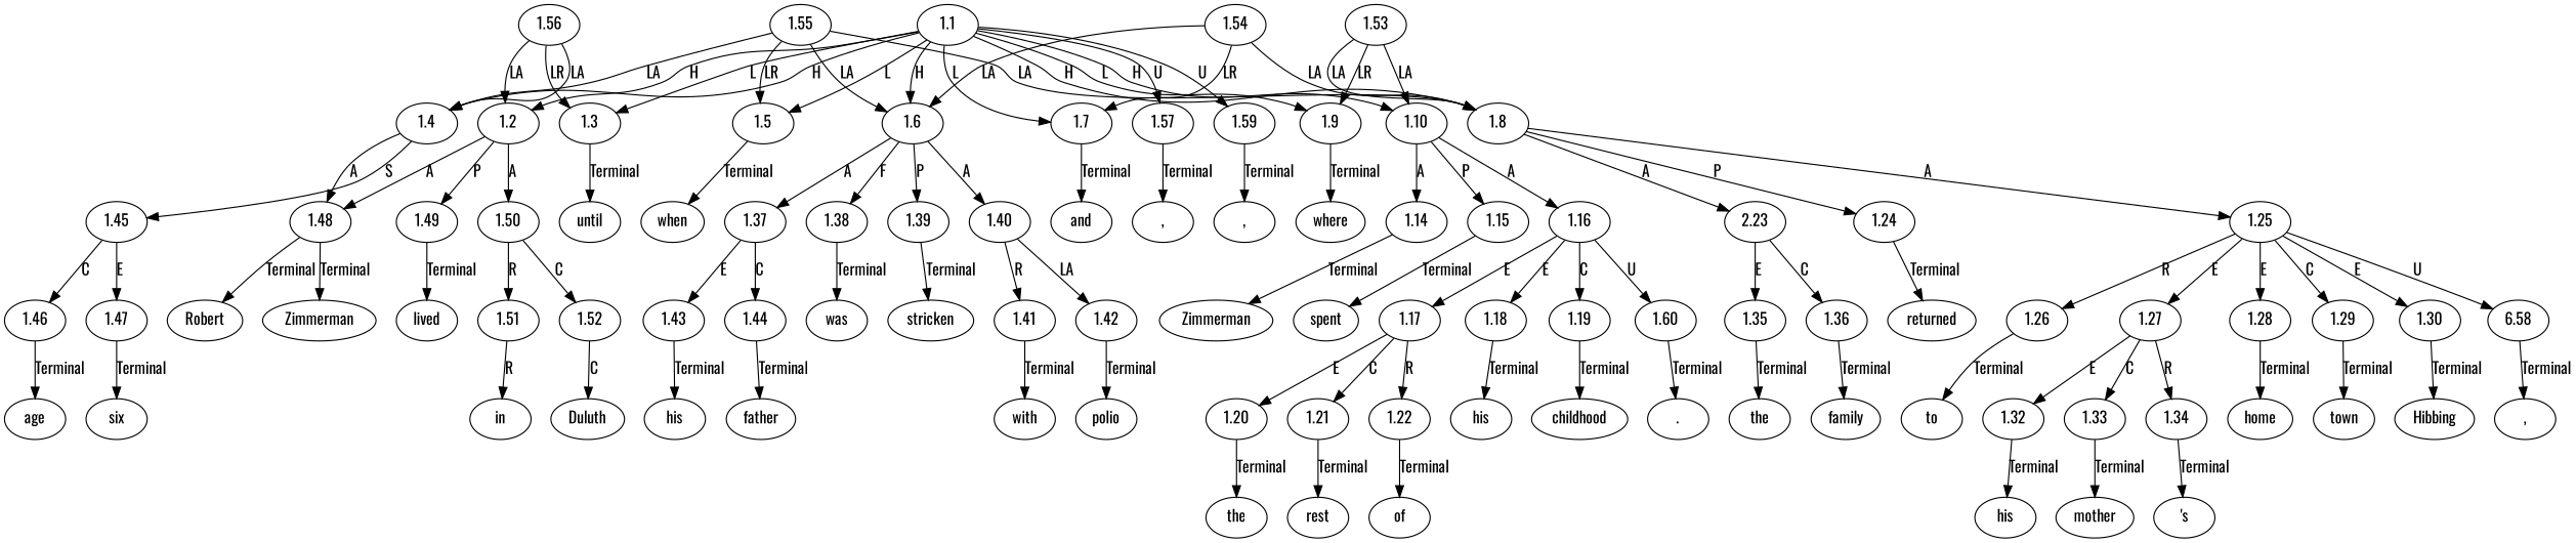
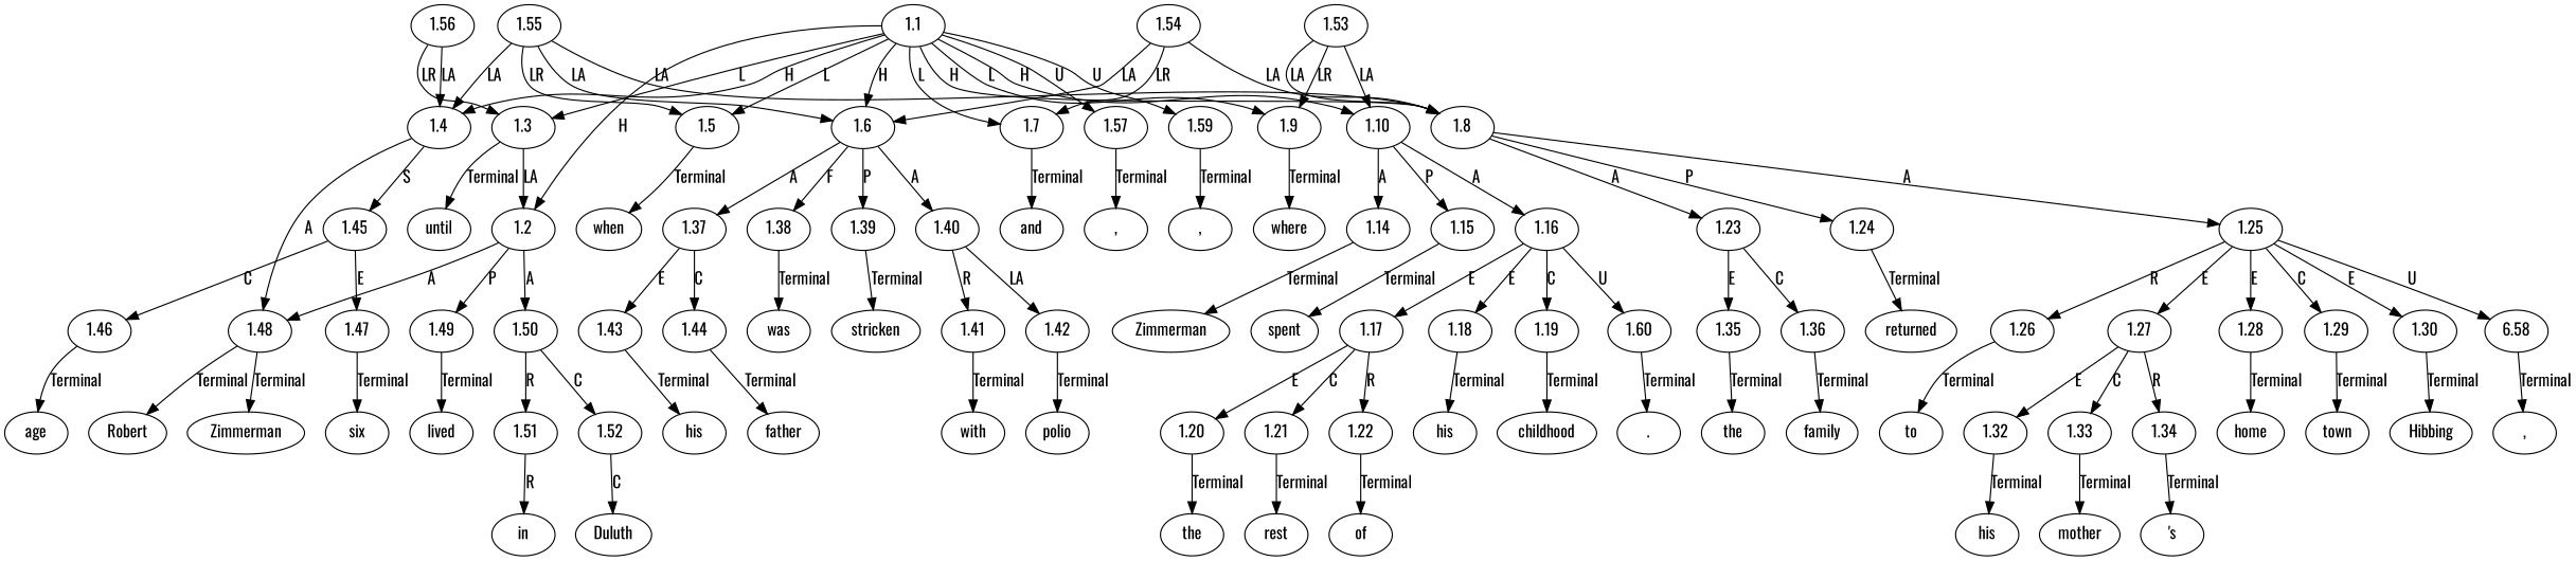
  digraph {
    fontname=Oswald
    node [fontname=Oswald ordering=out]
    edge [fontname=Oswald ordering=out]
    n1 [label=Robert]
    n2 [label=when]
    n3 [label=his]
    n4 [label=father]
    n5 [label=was]
    n6 [label=stricken]
    n7 [label=with]
    n8 [label=polio]
    n9 [label=and]
    n10 [label=the]
    n11 [label=family]
    n12 [label=Zimmerman]
    n13 [label=returned]
    n14 [label=to]
    n15 [label=his]
    n16 [label=mother]
    n17 [label="'s"]
    n18 [label=home]
    n19 [label=town]
    n20 [label=","]
    n21 [label=Hibbing]
    n22 [label=","]
    n23 [label=lived]
    n24 [label=where]
    n25 [label=Zimmerman]
    n26 [label=spent]
    n27 [label=the]
    n28 [label=rest]
    n29 [label=of]
    n30 [label=his]
    n31 [label=childhood]
    n32 [label="."]
    n33 [label=in]
    n34 [label=Duluth]
    n35 [label=until]
    n36 [label=age]
    n37 [label=six]
    n38 [label=","]
    n39 [label=1.1]
    n40 [label=1.2]
    n41 [label=1.3]
    n42 [label=1.4]
    n43 [label=1.5]
    n44 [label=1.6]
    n45 [label=1.7]
    n46 [label=1.8]
    n47 [label=1.9]
    n48 [label=1.10]
    n49 [label=1.57]
    n50 [label=1.59]
    n51 [label=1.48]
    n52 [label=1.49]
    n53 [label=1.50]
    n54 [label=1.45]
    n55 [label=1.37]
    n56 [label=1.38]
    n57 [label=1.39]
    n58 [label=1.40]
-   n59 [label=2.23]
+   n59 [label=1.23]
    n60 [label=1.24]
    n61 [label=1.25]
    n62 [label=1.14]
    n63 [label=1.15]
    n64 [label=1.16]
    n65 [label=1.51]
    n66 [label=1.52]
    n67 [label=1.46]
    n68 [label=1.47]
    n69 [label=1.43]
    n70 [label=1.44]
    n71 [label=1.41]
    n72 [label=1.42]
    n73 [label=1.35]
    n74 [label=1.36]
    n75 [label=1.26]
    n76 [label=1.27]
    n77 [label=1.28]
    n78 [label=1.29]
    n79 [label=1.30]
    n80 [label=6.58]
    n81 [label=1.17]
    n82 [label=1.18]
    n83 [label=1.19]
    n84 [label=1.60]
    n85 [label=1.20]
    n86 [label=1.21]
    n87 [label=1.22]
    n88 [label=1.32]
    n89 [label=1.33]
    n90 [label=1.34]
    n91 [label=1.53]
    n92 [label=1.54]
    n93 [label=1.55]
    n94 [label=1.56]
    n39 -> n40 [label=H]
    n39 -> n41 [label=L]
    n39 -> n42 [label=H]
    n39 -> n43 [label=L]
    n39 -> n44 [label=H]
    n39 -> n45 [label=L]
    n39 -> n46 [label=H]
    n39 -> n47 [label=L]
    n39 -> n48 [label=H]
    n39 -> n49 [label=U]
    n39 -> n50 [label=U]
    n40 -> n51 [label=A]
    n40 -> n52 [label=P]
    n40 -> n53 [label=A]
    n41 -> n35 [label=Terminal]
    n42 -> n51 [label=A]
    n42 -> n54 [label=S]
    n43 -> n2 [label=Terminal]
    n44 -> n55 [label=A]
    n44 -> n56 [label=F]
    n44 -> n57 [label=P]
    n44 -> n58 [label=A]
    n45 -> n9 [label=Terminal]
    n46 -> n59 [label=A]
    n46 -> n60 [label=P]
    n46 -> n61 [label=A]
    n47 -> n24 [label=Terminal]
    n48 -> n62 [label=A]
    n48 -> n63 [label=P]
    n48 -> n64 [label=A]
    n49 -> n38 [label=Terminal]
    n50 -> n22 [label=Terminal]
    n51 -> n1 [label=Terminal]
    n51 -> n12 [label=Terminal]
    n52 -> n23 [label=Terminal]
    n53 -> n65 [label=R]
    n53 -> n66 [label=C]
    n54 -> n67 [label=C]
    n54 -> n68 [label=E]
    n55 -> n69 [label=E]
    n55 -> n70 [label=C]
    n56 -> n5 [label=Terminal]
    n57 -> n6 [label=Terminal]
    n58 -> n71 [label=R]
    n58 -> n72 [label=LA]
    n59 -> n73 [label=E]
    n59 -> n74 [label=C]
    n60 -> n13 [label=Terminal]
    n61 -> n75 [label=R]
    n61 -> n76 [label=E]
    n61 -> n77 [label=E]
    n61 -> n78 [label=C]
    n61 -> n79 [label=E]
    n61 -> n80 [label=U]
    n62 -> n25 [label=Terminal]
    n63 -> n26 [label=Terminal]
    n64 -> n81 [label=E]
    n64 -> n82 [label=E]
    n64 -> n83 [label=C]
    n64 -> n84 [label=U]
    n65 -> n33 [label=R]
    n66 -> n34 [label=C]
    n67 -> n36 [label=Terminal]
    n68 -> n37 [label=Terminal]
    n69 -> n3 [label=Terminal]
    n70 -> n4 [label=Terminal]
    n71 -> n7 [label=Terminal]
    n72 -> n8 [label=Terminal]
    n73 -> n10 [label=Terminal]
    n74 -> n11 [label=Terminal]
    n75 -> n14 [label=Terminal]
    n76 -> n88 [label=E]
    n76 -> n89 [label=C]
    n76 -> n90 [label=R]
    n77 -> n18 [label=Terminal]
    n78 -> n19 [label=Terminal]
    n79 -> n21 [label=Terminal]
    n80 -> n20 [label=Terminal]
    n81 -> n85 [label=E]
    n81 -> n86 [label=C]
    n81 -> n87 [label=R]
    n82 -> n30 [label=Terminal]
    n83 -> n31 [label=Terminal]
    n84 -> n32 [label=Terminal]
    n85 -> n27 [label=Terminal]
    n86 -> n28 [label=Terminal]
    n87 -> n29 [label=Terminal]
    n88 -> n15 [label=Terminal]
    n89 -> n16 [label=Terminal]
    n90 -> n17 [label=Terminal]
    n91 -> n46 [label=LA]
    n91 -> n47 [label=LR]
    n91 -> n48 [label=LA]
    n92 -> n44 [label=LA]
    n92 -> n45 [label=LR]
    n92 -> n46 [label=LA]
    n93 -> n42 [label=LA]
    n93 -> n43 [label=LR]
    n93 -> n44 [label=LA]
    n93 -> n46 [label=LA]
-   n94 -> n40 [label=LA]
+   n41 -> n40 [label=LA]
    n94 -> n41 [label=LR]
    n94 -> n42 [label=LA]
  }
